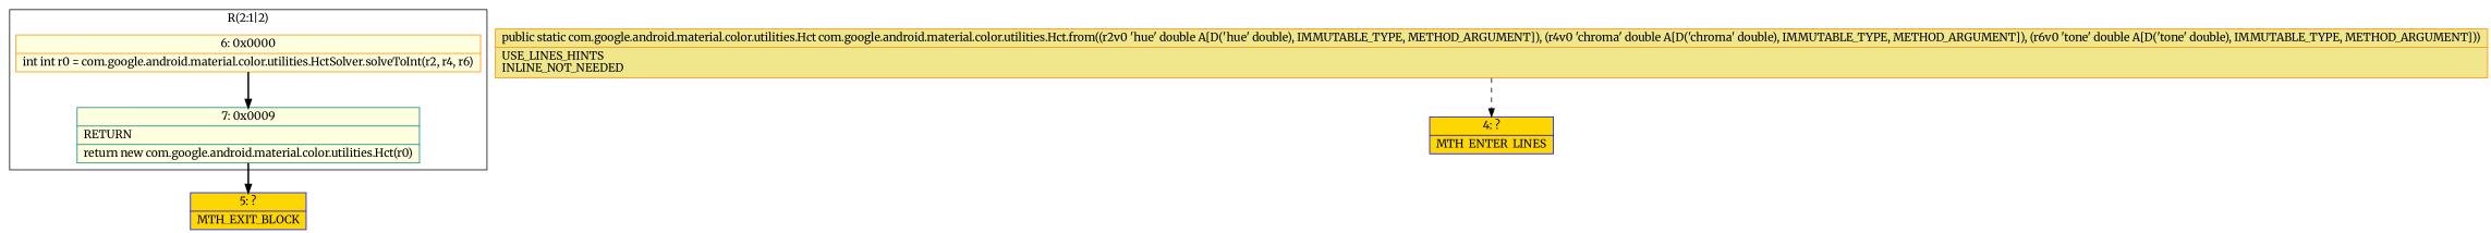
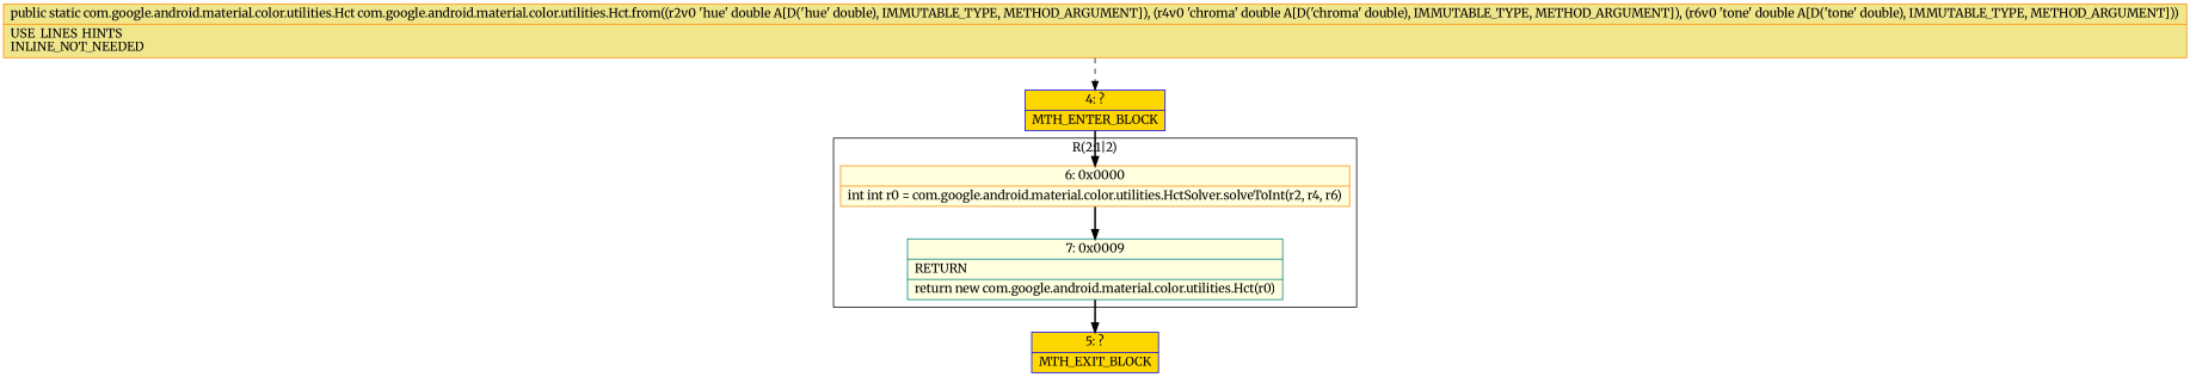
  digraph {
    fontname=Merriweather
    node [color=darkorange fillcolor=lightyellow fontname=Merriweather shape=record style=filled]
    edge [fontname=Merriweather style=bold]
    n1 [label="{6\:\ 0x0000|int int r0 = com.google.android.material.color.utilities.HctSolver.solveToInt(r2, r4, r6)\l}"]
    n2 [color=teal label="{7\:\ 0x0009|RETURN\l|return new com.google.android.material.color.utilities.Hct(r0)\l}"]
    n3 [color=blue fillcolor=gold label="{5\:\ ?|MTH_EXIT_BLOCK\l}"]
-   n4 [color=blue fillcolor=gold label="{4\:\ ?|MTH_ENTER_LINES\l}"]
+   n4 [color=blue fillcolor=gold label="{4\:\ ?|MTH_ENTER_BLOCK\l}"]
    n5 [fillcolor=khaki label="{public static com.google.android.material.color.utilities.Hct com.google.android.material.color.utilities.Hct.from((r2v0 'hue' double A[D('hue' double), IMMUTABLE_TYPE, METHOD_ARGUMENT]), (r4v0 'chroma' double A[D('chroma' double), IMMUTABLE_TYPE, METHOD_ARGUMENT]), (r6v0 'tone' double A[D('tone' double), IMMUTABLE_TYPE, METHOD_ARGUMENT]))  | USE_LINES_HINTS\lINLINE_NOT_NEEDED\l}"]
    subgraph cluster_1 {
      label="R(2:1|2)"
      n1
      n2
    }
    n1 -> n2
    n2 -> n3
+   n4 -> n1
    n5 -> n4 [style=dashed]
  }
